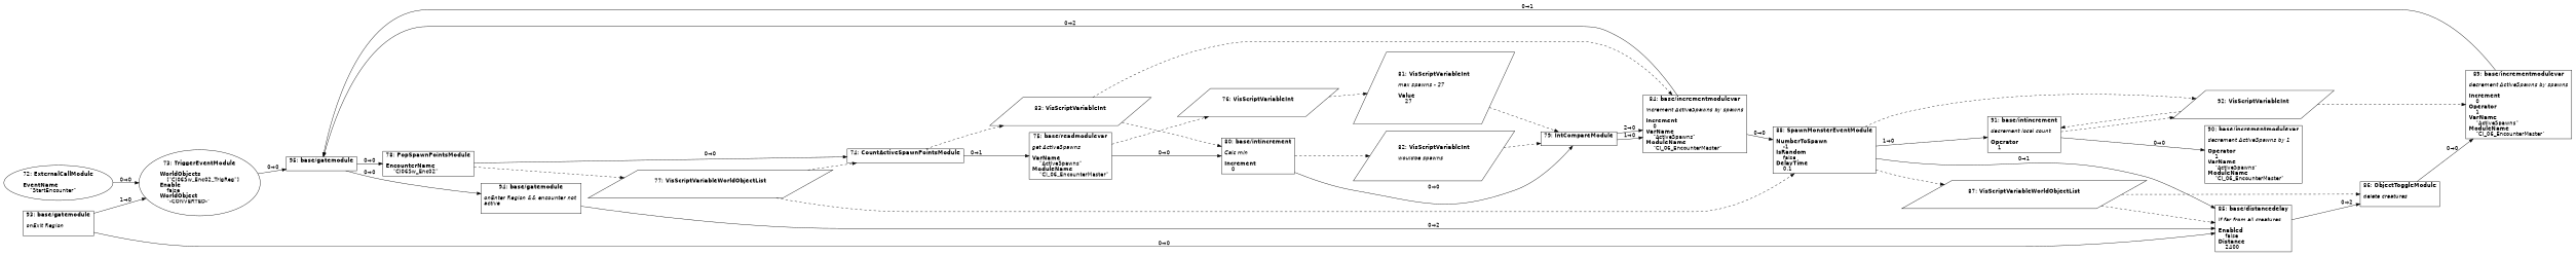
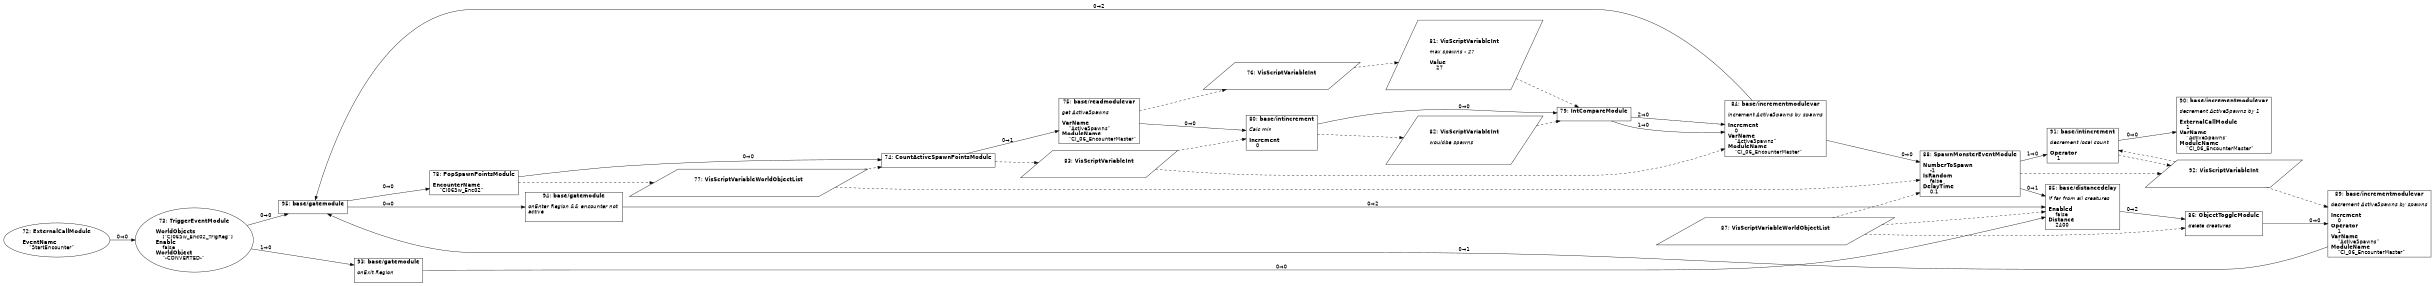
  digraph {
    fontname="DejaVu Sans"
    rankdir=LR
    splines=spline
    node [fontname="DejaVu Sans" shape=box]
    edge [fontname="DejaVu Sans"]
    n1 [label=<72: <b>ExternalCallModule</b><br/><br/><b>EventName</b><br align="left"/>    &quot;StartEncounter&quot;<br align="left"/>> shape=oval]
    n2 [label=<73: <b>TriggerEventModule</b><br/><br/><b>WorldObjects</b><br align="left"/>    [&quot;CI06Sw_Enc02_TrigReg&quot;]<br align="left"/><b>Enable</b><br align="left"/>    false<br align="left"/><b>WorldObject</b><br align="left"/>    &quot;-CONVERTED-&quot;<br align="left"/>> shape=oval]
    n3 [label=<95: <b>base/gatemodule</b><br/><br/>>]
    n4 [label=<93: <b>base/gatemodule</b><br/><br/><i>onExit Region<br align="left"/></i><br align="left"/>>]
    n5 [label=<78: <b>PopSpawnPointsModule</b><br/><br/><b>EncounterName</b><br align="left"/>    &quot;CI06Sw_Enc02&quot;<br align="left"/>>]
    n6 [label=<94: <b>base/gatemodule</b><br/><br/><i>onEnter Region &amp;&amp; encounter not <br align="left"/>active<br align="left"/></i><br align="left"/>>]
    n7 [label=<85: <b>base/distancedelay</b><br/><br/><i>if far from all creatures<br align="left"/></i><br align="left"/><b>Enabled</b><br align="left"/>    false<br align="left"/><b>Distance</b><br align="left"/>    2400<br align="left"/>>]
    n8 [label=<74: <b>CountActiveSpawnPointsModule</b><br/><br/>>]
    n9 [label=<77: <b>VisScriptVariableWorldObjectList</b><br/><br/>> shape=parallelogram]
    n10 [label=<86: <b>ObjectToggleModule</b><br/><br/><i>delete creatures<br align="left"/></i><br align="left"/>>]
    n11 [label=<75: <b>base/readmodulevar</b><br/><br/><i>get ActiveSpawns<br align="left"/></i><br align="left"/><b>VarName</b><br align="left"/>    &quot;ActiveSpawns&quot;<br align="left"/><b>ModuleName</b><br align="left"/>    &quot;CI_06_EncounterMaster&quot;<br align="left"/>>]
    n12 [label=<83: <b>VisScriptVariableInt</b><br/><br/>> shape=parallelogram]
    n13 [label=<80: <b>base/intincrement</b><br/><br/><i>Calc min<br align="left"/></i><br align="left"/><b>Increment</b><br align="left"/>    0<br align="left"/>>]
    n14 [label=<76: <b>VisScriptVariableInt</b><br/><br/>> shape=parallelogram]
    n15 [label=<84: <b>base/incrementmodulevar</b><br/><br/><i>increment ActiveSpawns by spawns<br align="left"/></i><br align="left"/><b>Increment</b><br align="left"/>    0<br align="left"/><b>VarName</b><br align="left"/>    &quot;ActiveSpawns&quot;<br align="left"/><b>ModuleName</b><br align="left"/>    &quot;CI_06_EncounterMaster&quot;<br align="left"/>>]
    n16 [label=<79: <b>IntCompareModule</b><br/><br/>>]
    n17 [label=<82: <b>VisScriptVariableInt</b><br/><br/><i>wouldbe spawns<br align="left"/></i><br align="left"/>> shape=parallelogram]
    n18 [label=<81: <b>VisScriptVariableInt</b><br/><br/><i>max spawns - 27<br align="left"/></i><br align="left"/><b>Value</b><br align="left"/>    27<br align="left"/>> shape=parallelogram]
    n19 [label=<88: <b>SpawnMonsterEventModule</b><br/><br/><b>NumberToSpawn</b><br align="left"/>    -1<br align="left"/><b>IsRandom</b><br align="left"/>    false<br align="left"/><b>DelayTime</b><br align="left"/>    0.1<br align="left"/>>]
    n20 [label=<87: <b>VisScriptVariableWorldObjectList</b><br/><br/>> shape=parallelogram]
    n21 [label=<91: <b>base/intincrement</b><br/><br/><i>decrement local count<br align="left"/></i><br align="left"/><b>Operator</b><br align="left"/>    1<br align="left"/>>]
    n22 [label=<92: <b>VisScriptVariableInt</b><br/><br/>> shape=parallelogram]
-   n23 [label=<90: <b>base/incrementmodulevar</b><br/><br/><i>decrement ActiveSpawns by 1<br align="left"/></i><br align="left"/><b>Operator</b><br align="left"/>    1<br align="left"/><b>VarName</b><br align="left"/>    &quot;ActiveSpawns&quot;<br align="left"/><b>ModuleName</b><br align="left"/>    &quot;CI_06_EncounterMaster&quot;<br align="left"/>>]
+   n23 [label=<90: <b>base/incrementmodulevar</b><br/><br/><i>decrement ActiveSpawns by 1<br align="left"/></i><br align="left"/><b>ExternalCallModule</b><br align="left"/>    1<br align="left"/><b>VarName</b><br align="left"/>    &quot;ActiveSpawns&quot;<br align="left"/><b>ModuleName</b><br align="left"/>    &quot;CI_06_EncounterMaster&quot;<br align="left"/>>]
    n24 [label=<89: <b>base/incrementmodulevar</b><br/><br/><i>decrement ActiveSpawns by spawns<br align="left"/></i><br align="left"/><b>Increment</b><br align="left"/>    0<br align="left"/><b>Operator</b><br align="left"/>    1<br align="left"/><b>VarName</b><br align="left"/>    &quot;ActiveSpawns&quot;<br align="left"/><b>ModuleName</b><br align="left"/>    &quot;CI_06_EncounterMaster&quot;<br align="left"/>>]
    n1 -> n2 [label="0→0"]
    n2 -> n3 [label="0→0"]
-   n4 -> n2 [label="1→0"]
+   n2 -> n4 [label="1→0"]
    n3 -> n5 [label="0→0"]
    n3 -> n6 [label="0→0"]
    n4 -> n7 [label="0→0"]
    n5 -> n8 [label="0→0"]
    n5 -> n9 [style=dashed]
    n6 -> n7 [label="0→2"]
    n7 -> n10 [label="0→2"]
    n8 -> n11 [label="0→1"]
    n8 -> n12 [style=dashed]
    n9 -> n8 [style=dashed]
    n9 -> n19 [style=dashed]
    n10 -> n24 [label="0→0"]
    n11 -> n13 [label="0→0"]
    n11 -> n14 [style=dashed]
    n12 -> n13 [style=dashed]
    n12 -> n15 [style=dashed]
    n13 -> n16 [label="0→0"]
    n13 -> n17 [style=dashed]
    n14 -> n18 [style=dashed]
    n15 -> n3 [label="0→2"]
    n15 -> n19 [label="0→0"]
    n16 -> n15 [label="1→0"]
    n16 -> n15 [label="2→0"]
    n17 -> n16 [style=dashed]
    n18 -> n16 [style=dashed]
    n19 -> n7 [label="0→1"]
-   n19 -> n20 [style=dashed]
+   n20 -> n19 [style=dashed]
    n19 -> n21 [label="1→0"]
    n19 -> n22 [style=dashed]
    n20 -> n7 [style=dashed]
    n20 -> n10 [style=dashed]
    n21 -> n22 [style=dashed]
    n21 -> n23 [label="0→0"]
    n22 -> n21 [style=dashed]
    n22 -> n24 [style=dashed]
    n24 -> n3 [label="0→1"]
  }
